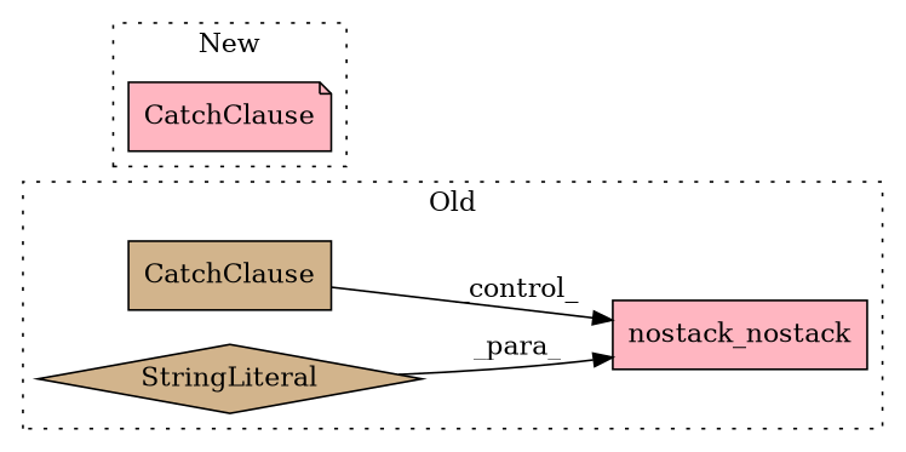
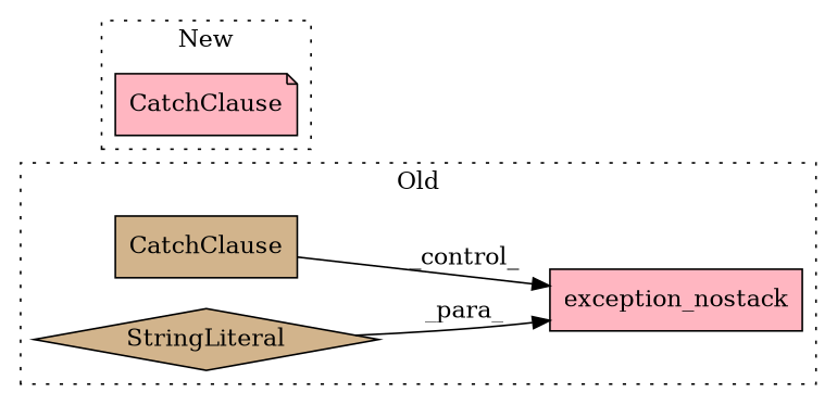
  digraph {
    rankdir=LR
    node [a=12 l="11,2" shape=box style=filled fillcolor=lightpink]
-   n1 [a=32 l="18,1" label=nostack_nostack s="6613,6673"]
+   n1 [a=32 l="18,1" label=exception_nostack s="6613,6673"]
    n2 [label=CatchClause s="6569,6595" fillcolor=tan]
    n3 [a=45 l=31 label=StringLiteral s=6636 shape=diamond fillcolor=tan]
    n4 [label=CatchClause s="6450,6482" shape=note]
    subgraph cluster_1 {
      label=Old
      style=dotted
      n1
      n2
      n3
    }
    subgraph cluster_2 {
      label=New
      style=dotted
      n4
    }
    n2 -> n1 [label=_control_]
    n3 -> n1 [label=_para_]
  }
